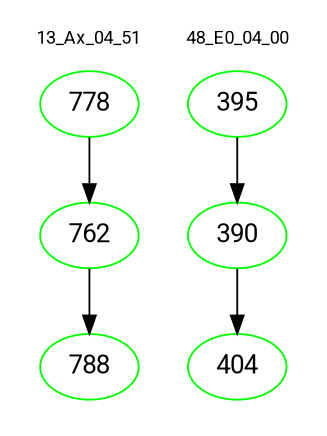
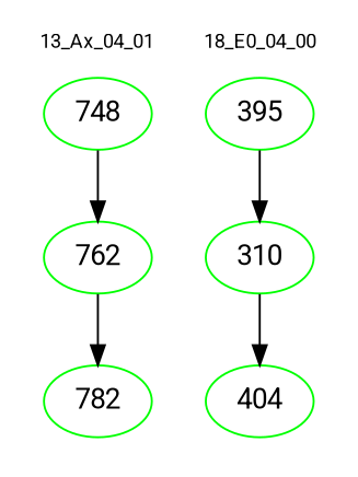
  digraph {
    fontname=Roboto
    node [color=green fontname=Roboto]
    edge [color=black fontname=Roboto]
-   n1 [label=778]
+   n1 [label=748]
    n2 [label=762]
-   n3 [label=788]
+   n3 [label=782]
    n4 [label=395]
-   n5 [label=390]
+   n5 [label=310]
    n6 [label=404]
    subgraph cluster_1 {
      color=white
      fontsize=10
-     label="13_Ax_04_51"
+     label="13_Ax_04_01"
      n1
      n2
      n3
    }
    subgraph cluster_2 {
      color=white
      fontsize=10
-     label="48_E0_04_00"
+     label="18_E0_04_00"
      n4
      n5
      n6
    }
    n1 -> n2
    n2 -> n3
    n4 -> n5
    n5 -> n6
  }
